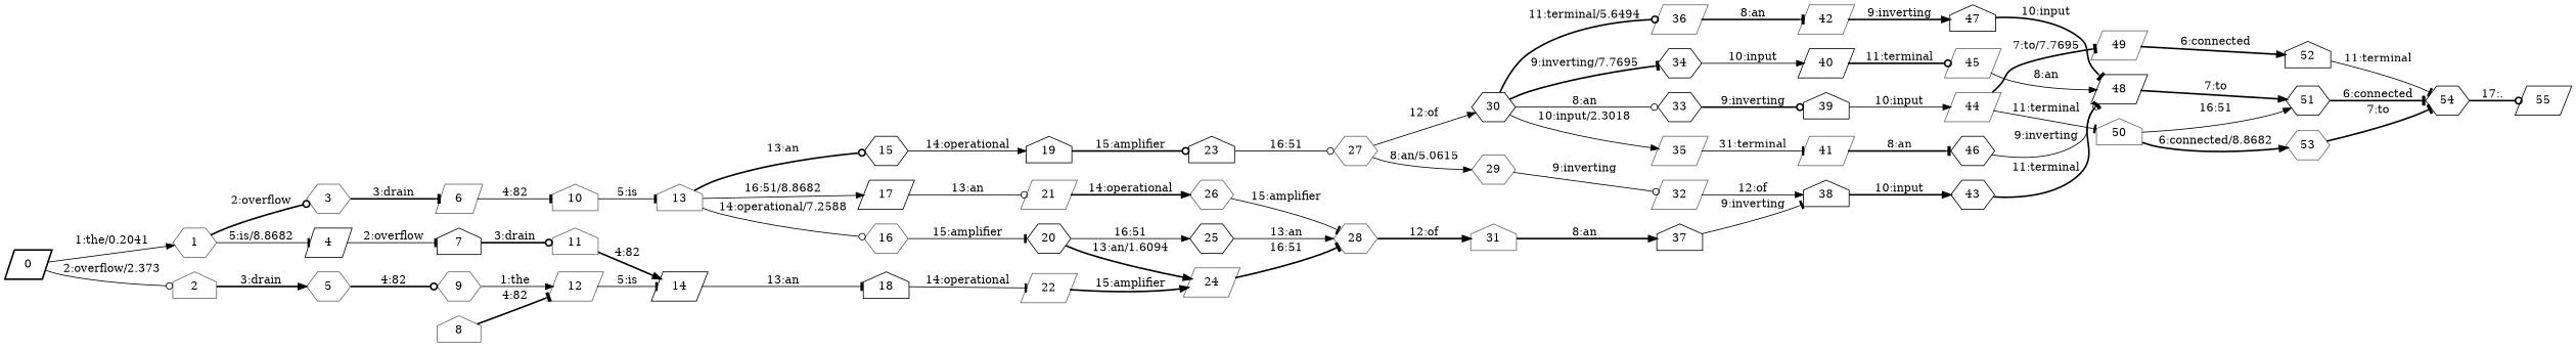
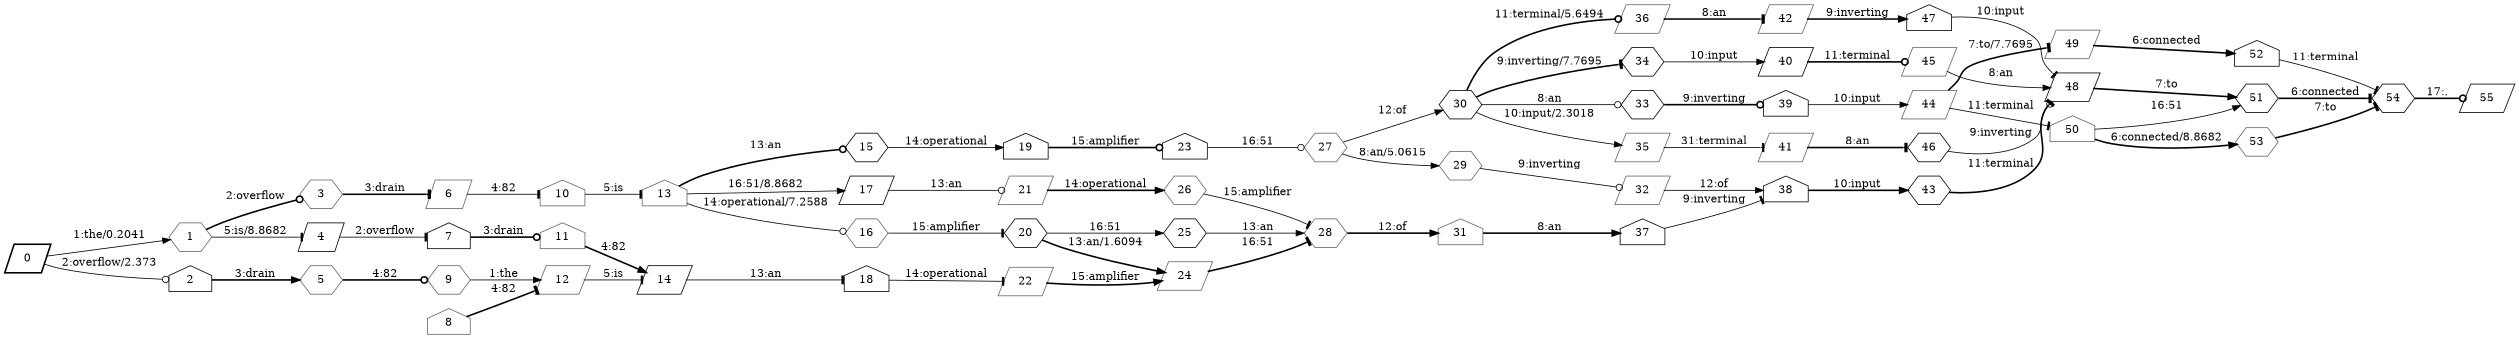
  digraph {
    nodesep=0.25
    rankdir=LR
    ranksep=0.4
    node [color=gray40 fontsize=14 shape=parallelogram style=solid]
    edge [arrowhead=normal fontsize=14 style=solid]
    n1 [color=black label=0 style=bold]
    n2 [label=1 shape=hexagon]
-   n3 [label=2 shape=house]
+   n3 [color=black label=2 shape=house]
    n4 [label=3 shape=hexagon]
    n5 [color=black label=4]
    n6 [label=5 shape=hexagon]
    n7 [label=6]
    n8 [color=black label=7 shape=house]
    n9 [label=9 shape=hexagon]
    n10 [label=10 shape=house]
    n11 [label=11 shape=house]
    n12 [label=8 shape=house]
    n13 [label=12]
    n14 [label=13 shape=house]
    n15 [color=black label=14]
    n16 [color=black label=15 shape=hexagon]
    n17 [label=16 shape=hexagon]
    n18 [color=black label=17]
    n19 [color=black label=18 shape=house]
    n20 [color=black label=19 shape=house]
    n21 [color=black label=20 shape=hexagon]
    n22 [label=21]
    n23 [label=22]
    n24 [color=black label=23 shape=house]
    n25 [label=24]
    n26 [color=black label=25 shape=hexagon]
    n27 [label=26 shape=hexagon]
    n28 [label=27 shape=hexagon]
    n29 [label=28 shape=hexagon]
    n30 [color=black label=30 shape=hexagon]
    n31 [label=29 shape=hexagon]
    n32 [label=31 shape=house]
    n33 [color=black label=34 shape=hexagon]
    n34 [label=35]
    n35 [label=36]
    n36 [color=black label=33 shape=hexagon]
    n37 [label=32]
    n38 [color=black label=37 shape=house]
    n39 [color=black label=40]
    n40 [label=41]
    n41 [label=42]
    n42 [color=black label=39 shape=house]
    n43 [color=black label=38 shape=house]
    n44 [color=black label=43 shape=hexagon]
    n45 [label=45]
    n46 [color=black label=46 shape=hexagon]
    n47 [color=black label=47 shape=house]
    n48 [label=44]
    n49 [color=black label=48]
    n50 [label=49]
    n51 [label=50 shape=house]
    n52 [color=black label=51 shape=hexagon]
    n53 [color=black label=52 shape=house]
    n54 [label=53 shape=hexagon]
    n55 [color=black label=54 shape=hexagon]
    n56 [color=black label=55]
    n1 -> n2 [label="1:the/0.2041"]
    n1 -> n3 [arrowhead=odot label="2:overflow/2.373"]
    n2 -> n4 [arrowhead=odot label="2:overflow" style=bold]
    n2 -> n5 [arrowhead=tee label="5:is/8.8682"]
    n3 -> n6 [label="3:drain" style=bold]
    n4 -> n7 [arrowhead=tee label="3:drain" style=bold]
    n5 -> n8 [arrowhead=tee label="2:overflow"]
    n6 -> n9 [arrowhead=odot label="4:82" style=bold]
    n7 -> n10 [arrowhead=tee label="4:82"]
    n8 -> n11 [arrowhead=odot label="3:drain" style=bold]
    n9 -> n13 [label="1:the"]
    n10 -> n14 [arrowhead=tee label="5:is"]
    n11 -> n15 [label="4:82" style=bold]
    n12 -> n13 [arrowhead=tee label="4:82" style=bold]
    n13 -> n15 [arrowhead=tee label="5:is"]
    n14 -> n16 [arrowhead=odot label="13:an" style=bold]
    n14 -> n17 [arrowhead=odot label="14:operational/7.2588"]
    n14 -> n18 [label="16:51/8.8682"]
    n15 -> n19 [arrowhead=tee label="13:an"]
    n16 -> n20 [label="14:operational"]
    n17 -> n21 [arrowhead=tee label="15:amplifier"]
    n18 -> n22 [arrowhead=odot label="13:an"]
    n19 -> n23 [arrowhead=tee label="14:operational"]
    n20 -> n24 [arrowhead=odot label="15:amplifier" style=bold]
    n21 -> n25 [label="13:an/1.6094" style=bold]
    n21 -> n26 [label="16:51"]
    n22 -> n27 [label="14:operational" style=bold]
    n23 -> n25 [label="15:amplifier" style=bold]
    n24 -> n28 [arrowhead=odot label="16:51"]
    n25 -> n29 [arrowhead=tee label="16:51" style=bold]
    n26 -> n29 [label="13:an"]
    n27 -> n29 [arrowhead=tee label="15:amplifier"]
    n28 -> n30 [label="12:of"]
    n28 -> n31 [label="8:an/5.0615"]
    n29 -> n32 [label="12:of" style=bold]
    n30 -> n33 [arrowhead=tee label="9:inverting/7.7695" style=bold]
    n30 -> n34 [label="10:input/2.3018"]
    n30 -> n35 [arrowhead=odot label="11:terminal/5.6494" style=bold]
    n30 -> n36 [arrowhead=odot label="8:an"]
    n31 -> n37 [arrowhead=odot label="9:inverting"]
    n32 -> n38 [label="8:an" style=bold]
    n33 -> n39 [label="10:input"]
    n34 -> n40 [arrowhead=tee label="31:terminal"]
    n35 -> n41 [arrowhead=tee label="8:an" style=bold]
    n36 -> n42 [arrowhead=odot label="9:inverting" style=bold]
    n37 -> n43 [label="12:of"]
    n38 -> n43 [arrowhead=tee label="9:inverting"]
    n39 -> n45 [arrowhead=odot label="11:terminal" style=bold]
    n40 -> n46 [arrowhead=tee label="8:an" style=bold]
    n41 -> n47 [label="9:inverting" style=bold]
    n42 -> n48 [label="10:input"]
    n43 -> n44 [label="10:input" style=bold]
    n44 -> n49 [arrowhead=tee label="11:terminal" style=bold]
    n45 -> n49 [label="8:an"]
    n46 -> n49 [arrowhead=odot label="9:inverting"]
-   n47 -> n49 [arrowhead=tee label="10:input" style=bold]
+   n47 -> n49 [arrowhead=tee label="10:input"]
    n48 -> n50 [arrowhead=tee label="7:to/7.7695" style=bold]
    n48 -> n51 [arrowhead=tee label="11:terminal"]
    n49 -> n52 [label="7:to" style=bold]
    n50 -> n53 [label="6:connected" style=bold]
    n51 -> n52 [label="16:51"]
    n51 -> n54 [label="6:connected/8.8682" style=bold]
    n52 -> n55 [arrowhead=tee label="6:connected" style=bold]
    n53 -> n55 [arrowhead=tee label="11:terminal"]
    n54 -> n55 [arrowhead=tee label="7:to" style=bold]
    n55 -> n56 [arrowhead=odot label="17:." style=bold]
  }
